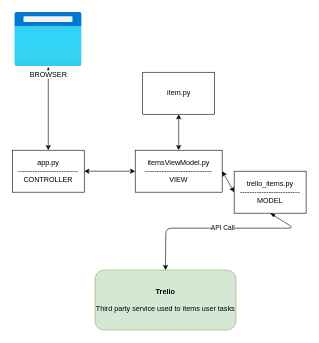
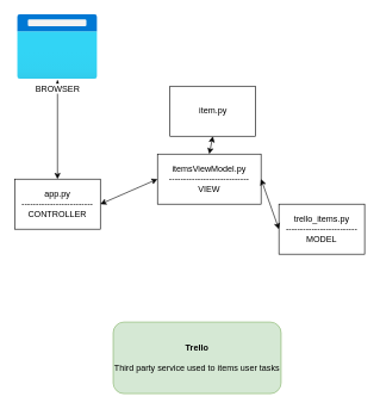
  <mxCell id="0" />
  <mxCell id="1" parent="0" />
  <mxCell id="2" value="&lt;b&gt;Trello&lt;/b&gt;&lt;br&gt;&lt;br&gt;Third party service used to items user tasks" style="rounded=1;whiteSpace=wrap;html=1;fillColor=#d5e8d4;strokeColor=#82b366;" parent="1" vertex="1"><mxGeometry x="158" y="450" width="235" height="100" as="geometry" /></mxCell>
  <mxCell id="3" value="app.py&lt;br&gt;-------------------------&lt;br&gt;CONTROLLER" style="rounded=0;whiteSpace=wrap;html=1;" parent="1" vertex="1"><mxGeometry x="20" y="250" width="120" height="70" as="geometry" /></mxCell>
  <mxCell id="4" value="trello_items.py&lt;br&gt;-------------------------&lt;br&gt;MODEL" style="rounded=0;whiteSpace=wrap;html=1;" parent="1" vertex="1"><mxGeometry x="390" y="285" width="120" height="70" as="geometry" /></mxCell>
- <mxCell id="5" value="API Call" style="endArrow=classic;html=1;entryX=0.5;entryY=0;entryDx=0;entryDy=0;exitX=0.5;exitY=1;exitDx=0;exitDy=0;startArrow=blockThin;startFill=1;" parent="1" source="4" target="2" edge="1"><mxGeometry width="50" height="50" relative="1" as="geometry"><mxPoint x="285" y="370" as="sourcePoint" /><mxPoint x="285" y="470" as="targetPoint" /><Array as="points"><mxPoint x="490" y="380" /><mxPoint x="276" y="380" /></Array></mxGeometry></mxCell>
  <mxCell id="6" value="item.py" style="rounded=0;whiteSpace=wrap;html=1;" parent="1" vertex="1"><mxGeometry x="237.5" y="120" width="120" height="70" as="geometry" /></mxCell>
- <mxCell id="7" value="itemsViewModel.py&lt;br&gt;----------------------------&lt;br&gt;VIEW" style="rounded=0;whiteSpace=wrap;html=1;" parent="1" vertex="1"><mxGeometry x="225" y="250" width="145" height="70" as="geometry" /></mxCell>
+ <mxCell id="7" value="itemsViewModel.py&lt;br&gt;----------------------------&lt;br&gt;VIEW" style="rounded=0;whiteSpace=wrap;html=1;" parent="1" vertex="1"><mxGeometry x="220" y="215" width="145" height="70" as="geometry" /></mxCell>
  <mxCell id="8" value="" style="endArrow=classic;html=1;exitX=0.5;exitY=1.011;exitDx=0;exitDy=0;exitPerimeter=0;startArrow=classicThin;startFill=1;" parent="1" source="12" target="3" edge="1"><mxGeometry width="50" height="50" relative="1" as="geometry"><mxPoint x="80" y="110" as="sourcePoint" /><mxPoint x="300" y="310" as="targetPoint" /></mxGeometry></mxCell>
  <mxCell id="9" value="" style="endArrow=classic;startArrow=classic;html=1;entryX=0.5;entryY=1;entryDx=0;entryDy=0;exitX=0.5;exitY=0;exitDx=0;exitDy=0;" parent="1" source="7" target="6" edge="1"><mxGeometry width="50" height="50" relative="1" as="geometry"><mxPoint x="400" y="220" as="sourcePoint" /><mxPoint x="450" y="170" as="targetPoint" /><Array as="points" /></mxGeometry></mxCell>
  <mxCell id="10" value="" style="endArrow=classic;startArrow=classic;html=1;exitX=1;exitY=0.5;exitDx=0;exitDy=0;entryX=0;entryY=0.5;entryDx=0;entryDy=0;" parent="1" source="3" target="7" edge="1"><mxGeometry width="50" height="50" relative="1" as="geometry"><mxPoint x="250" y="330" as="sourcePoint" /><mxPoint x="210" y="270" as="targetPoint" /></mxGeometry></mxCell>
  <mxCell id="11" value="" style="endArrow=classic;startArrow=classic;html=1;entryX=0;entryY=0.5;entryDx=0;entryDy=0;exitX=1;exitY=0.5;exitDx=0;exitDy=0;" parent="1" source="7" target="4" edge="1"><mxGeometry width="50" height="50" relative="1" as="geometry"><mxPoint x="250" y="330" as="sourcePoint" /><mxPoint x="300" y="280" as="targetPoint" /></mxGeometry></mxCell>
  <mxCell id="12" value="BROWSER" style="aspect=fixed;html=1;points=[];align=center;image;fontSize=12;image=img/lib/azure2/general/Browser.svg;" parent="1" vertex="1"><mxGeometry x="23.75" y="20" width="112.5" height="90" as="geometry" /></mxCell>
